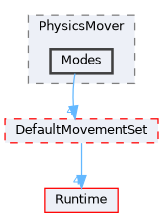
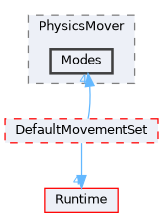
  digraph {
    compound=true
    node [color=red fillcolor="#edf0f7" fontname=Helvetica fontsize=10 shape=box]
    edge [color=steelblue1 fontcolor=steelblue1 fontname=Helvetica fontsize=10 headlabel=4 labeldistance=1.5 labelfontname=Helvetica labelfontsize=10]
    n1 [color=grey25 height=0.2 label=Modes style="filled,bold" width=0.4]
    n2 [height=0.2 label=DefaultMovementSet style="filled,dashed" width=0.4]
    n3 [height=0.2 label=Runtime style=filled width=0.4]
    subgraph cluster_1 {
      bgcolor="#edf0f7"
      fontname=Helvetica
      fontsize=10
      label=PhysicsMover
      pencolor=grey50
      style="filled,dashed"
      n1
    }
-   n1 -> n2
+   n2 -> n1
    n2 -> n3
  }
